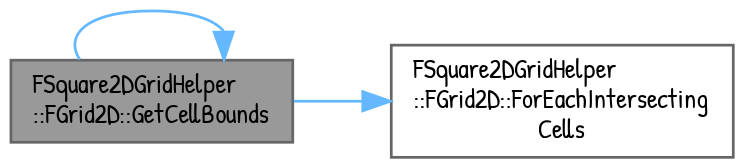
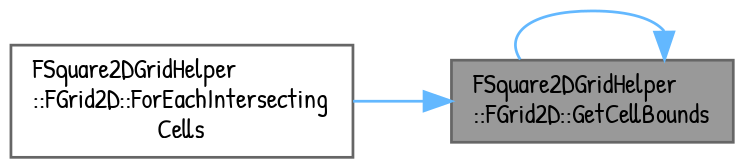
  digraph {
    rankdir=RL
    fontname="Patrick Hand"
    node [fontname="Patrick Hand" fontsize=10 shape=box style=filled]
    edge [color=steelblue1 dir=back fontname="Patrick Hand" fontsize=10 labelfontname=Helvetica labelfontsize=10 style=solid]
    n1 [color=gray40 fillcolor=grey60 fontcolor=black height=0.2 label="FSquare2DGridHelper\l::FGrid2D::GetCellBounds" width=0.4]
    n2 [color=grey40 fillcolor=white height=0.2 label="FSquare2DGridHelper\l::FGrid2D::ForEachIntersecting\lCells" width=0.4]
    n1 -> n1
-   n2 -> n1
+   n1 -> n2
  }
